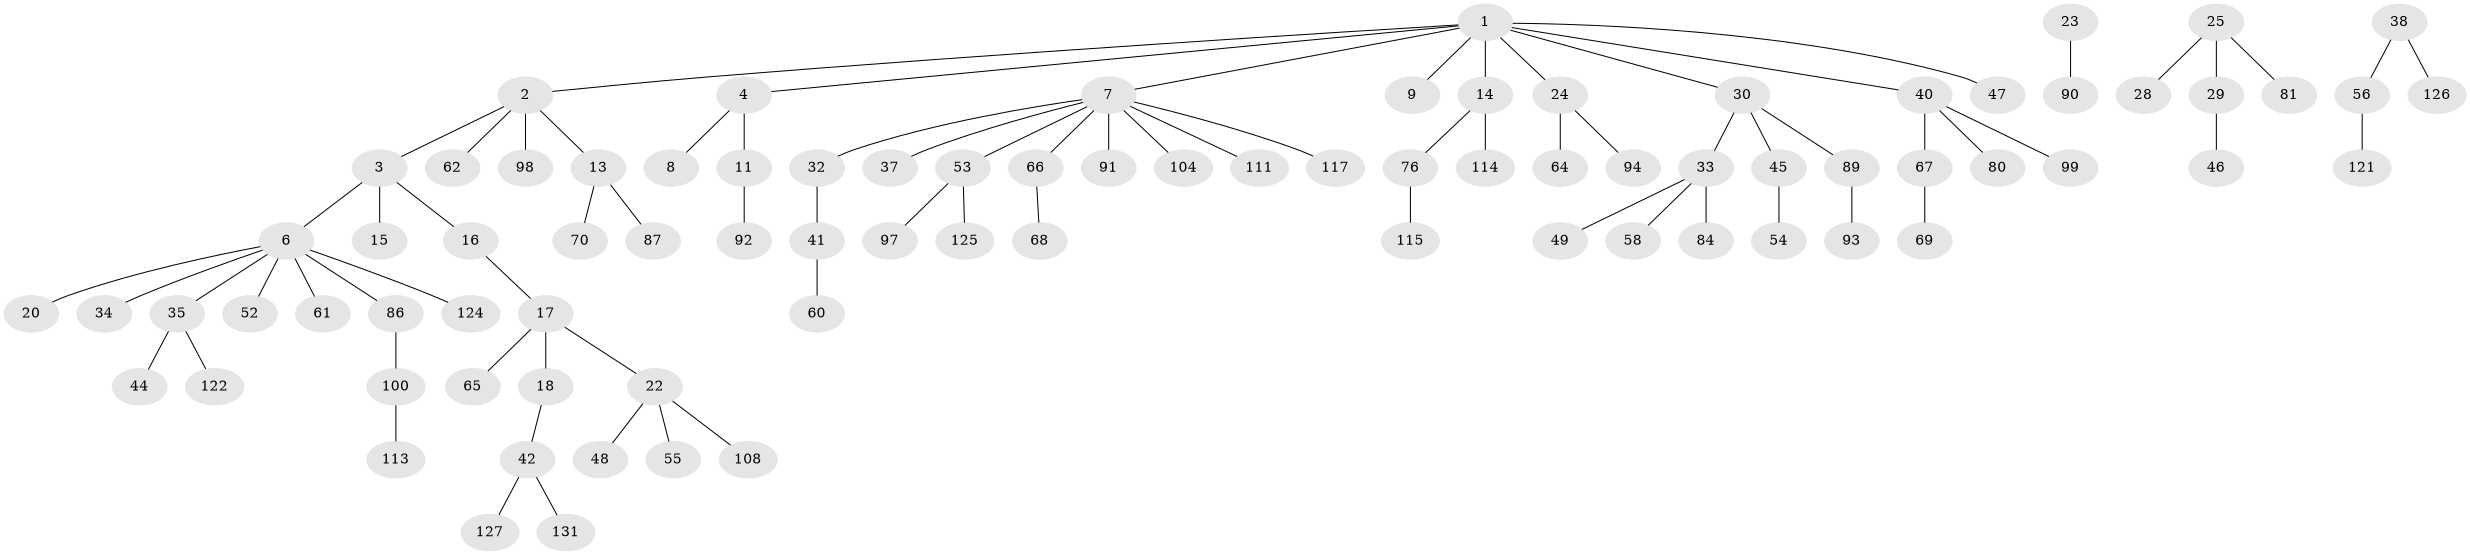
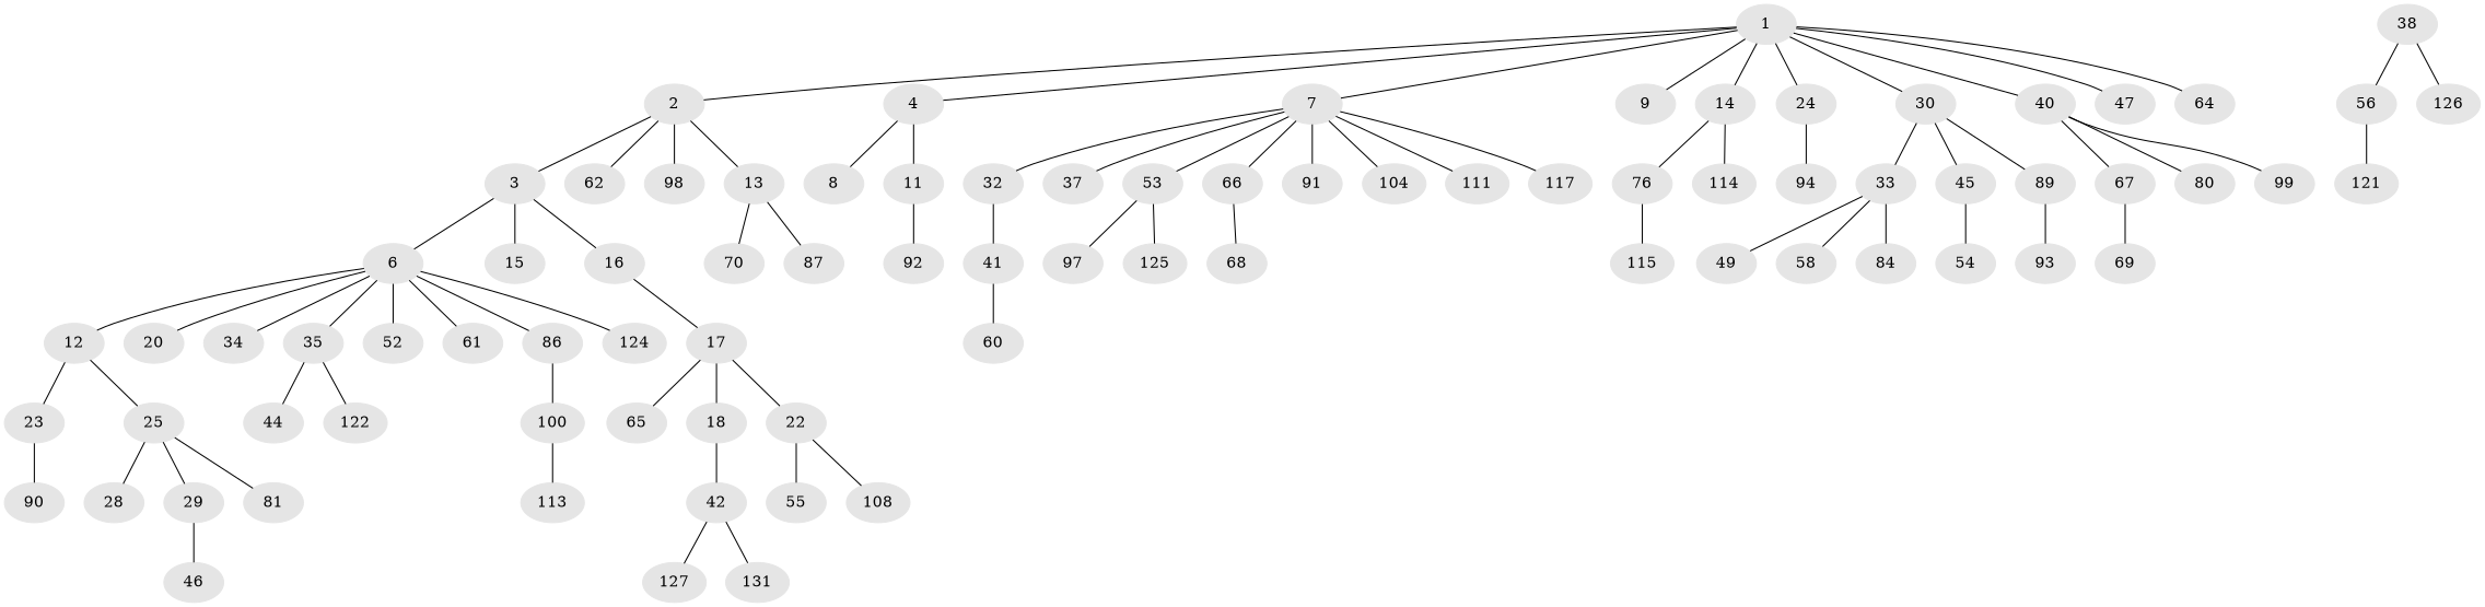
  graph {
    node [color=gray90 style=filled]
    1 [super="+5"]
    2 [super="+31"]
    4 [super="+130"]
    7 [super="+10"]
    9 [super="+57"]
    14
    24 [super="+59"]
    30 [super="+39"]
    40 [super="+63"]
    47
    64 [super="+128"]
    3 [super="+88"]
    62
    98
    13 [super="+74"]
    8 [super="+109"]
    11 [super="+21"]
    32 [super="+118"]
    37 [super="+112"]
    53 [super="+78"]
    66 [super="+103"]
    91
    104
    111
    117
    76
    114
    94
    33 [super="+82"]
    45 [super="+77"]
    89
    67
    80 [super="+116"]
    99
    6 [super="+19"]
    15 [super="+27"]
    16 [super="+119"]
+   12 [super="+75"]
    20
    34 [super="+105"]
    35 [super="+36"]
    52
    61 [super="+123"]
    86
    124
    70 [super="+71"]
    87
    17
    92
    23 [super="+73"]
    25 [super="+107"]
    44
    122
    100 [super="+106"]
    41
    97 [super="+110"]
    125
    68
    90
    28
    29
    81 [super="+85"]
    115 [super="+132"]
    65 [super="+120"]
    18 [super="+26"]
    22 [super="+83"]
    42 [super="+51"]
-   48
    55 [super="+72"]
    108
    127
    131
    46
    49
    58 [super="+95"]
    84 [super="+96"]
    54
    93 [super="+101"]
    60 [super="+79"]
    38 [super="+43"]
    56
    126
    121
    69
    113
    1 -- 2
    1 -- 4
    1 -- 7
    1 -- 9
    1 -- 14
    1 -- 24
    1 -- 30
    1 -- 40
    1 -- 47
-   24 -- 64
+   1 -- 64
    2 -- 3
    2 -- 62
    2 -- 98
    2 -- 13
    4 -- 8
    4 -- 11
    7 -- 32
    7 -- 37
    7 -- 53
    7 -- 66
    7 -- 91
    7 -- 104
    7 -- 111
    7 -- 117
    14 -- 76
    14 -- 114
    24 -- 94
    30 -- 33
    30 -- 45
    30 -- 89
    40 -- 67
    40 -- 80
    40 -- 99
    3 -- 6
    3 -- 15
    3 -- 16
    13 -- 70
    13 -- 87
    11 -- 92
    32 -- 41
    53 -- 97
    53 -- 125
    66 -- 68
    76 -- 115
    33 -- 49
    33 -- 58
    33 -- 84
    45 -- 54
    89 -- 93
    67 -- 69
+   6 -- 12
    6 -- 20
    6 -- 34
    6 -- 35
    6 -- 52
    6 -- 61
    6 -- 86
    6 -- 124
    16 -- 17
+   12 -- 23
+   12 -- 25
    35 -- 44
    35 -- 122
    86 -- 100
    17 -- 65
    17 -- 18
    17 -- 22
    23 -- 90
    25 -- 28
    25 -- 29
    25 -- 81
    100 -- 113
    41 -- 60
    29 -- 46
    18 -- 42
-   22 -- 48
    22 -- 55
    22 -- 108
    42 -- 127
    42 -- 131
    38 -- 56
    38 -- 126
    56 -- 121
  }
